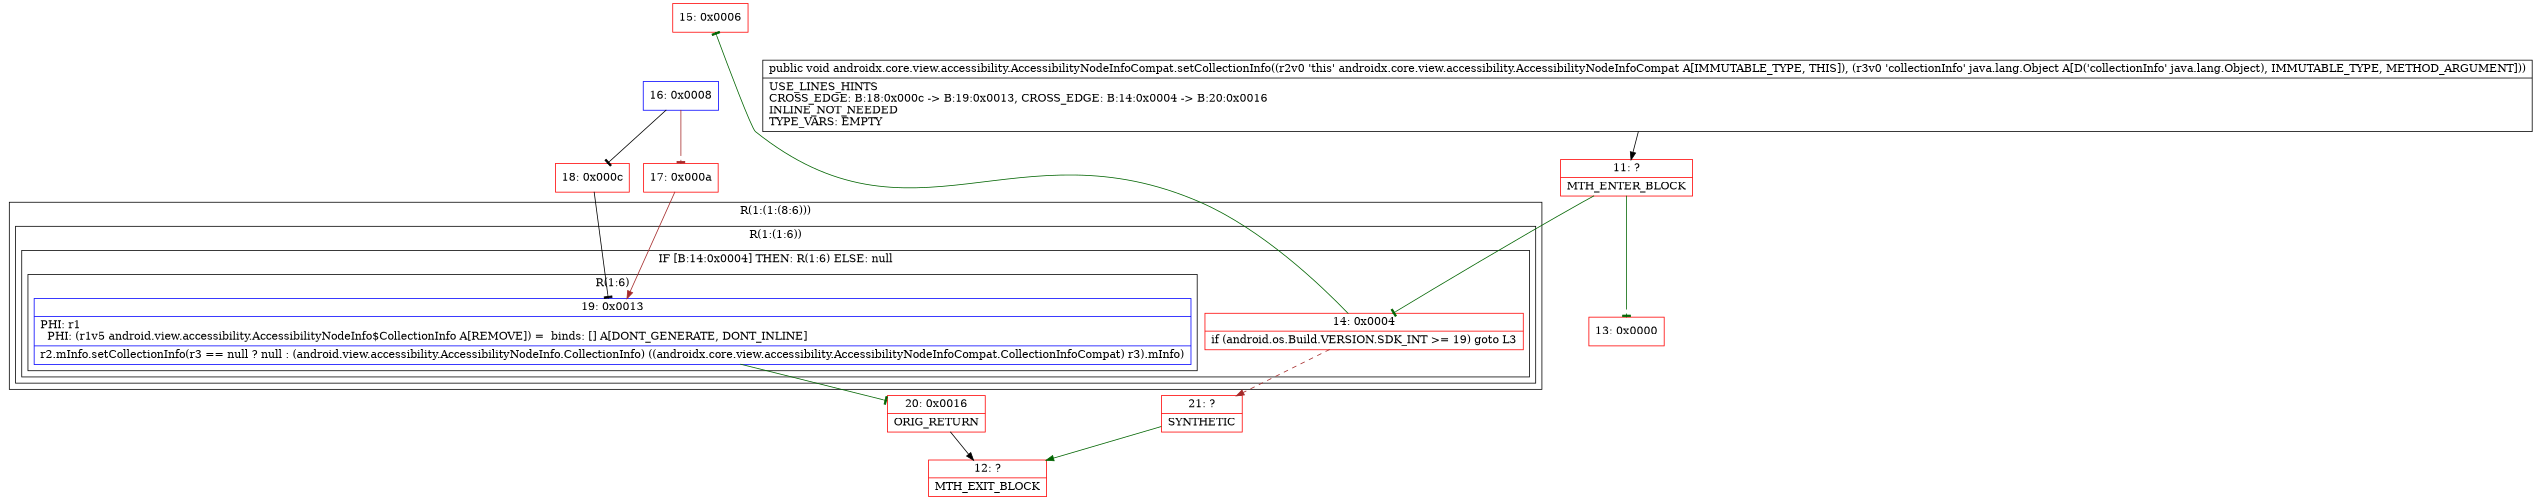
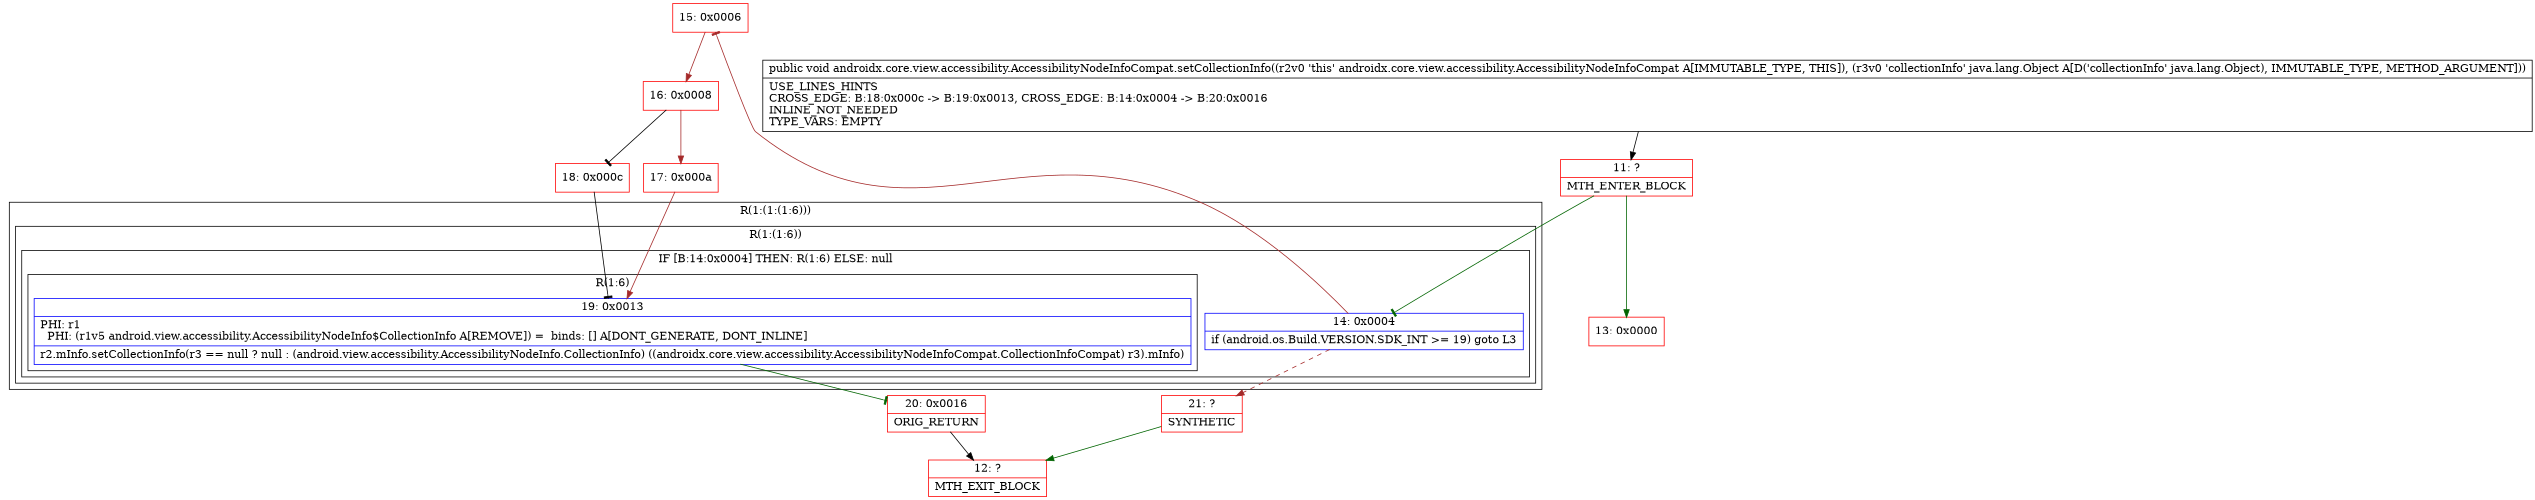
  digraph {
    node [color=red shape=record]
    edge [arrowhead=normal color=brown]
    n1 [color=blue label="{19\:\ 0x0013|PHI: r1 \l  PHI: (r1v5 android.view.accessibility.AccessibilityNodeInfo$CollectionInfo A[REMOVE]) =  binds: [] A[DONT_GENERATE, DONT_INLINE]\l|r2.mInfo.setCollectionInfo(r3 == null ? null : (android.view.accessibility.AccessibilityNodeInfo.CollectionInfo) ((androidx.core.view.accessibility.AccessibilityNodeInfoCompat.CollectionInfoCompat) r3).mInfo)\l}"]
-   n2 [label="{14\:\ 0x0004|if (android.os.Build.VERSION.SDK_INT \>= 19) goto L3\l}"]
+   n2 [color=blue label="{14\:\ 0x0004|if (android.os.Build.VERSION.SDK_INT \>= 19) goto L3\l}"]
    n3 [label="{20\:\ 0x0016|ORIG_RETURN\l}"]
    n4 [label="{15\:\ 0x0006}"]
    n5 [label="{21\:\ ?|SYNTHETIC\l}"]
-   n6 [color=blue label="{16\:\ 0x0008}"]
+   n6 [label="{16\:\ 0x0008}"]
    n7 [label="{12\:\ ?|MTH_EXIT_BLOCK\l}"]
    n8 [label="{11\:\ ?|MTH_ENTER_BLOCK\l}"]
    n9 [label="{13\:\ 0x0000}"]
    n10 [label="{17\:\ 0x000a}"]
    n11 [label="{18\:\ 0x000c}"]
    n12 [label="{public void androidx.core.view.accessibility.AccessibilityNodeInfoCompat.setCollectionInfo((r2v0 'this' androidx.core.view.accessibility.AccessibilityNodeInfoCompat A[IMMUTABLE_TYPE, THIS]), (r3v0 'collectionInfo' java.lang.Object A[D('collectionInfo' java.lang.Object), IMMUTABLE_TYPE, METHOD_ARGUMENT]))  | USE_LINES_HINTS\lCROSS_EDGE: B:18:0x000c \-\> B:19:0x0013, CROSS_EDGE: B:14:0x0004 \-\> B:20:0x0016\lINLINE_NOT_NEEDED\lTYPE_VARS: EMPTY\l}" color=""]
    subgraph cluster_1 {
-     label="R(1:(1:(8:6)))"
+     label="R(1:(1:(1:6)))"
      subgraph cluster_2 {
        label="R(1:(1:6))"
        subgraph cluster_3 {
          label="IF [B:14:0x0004] THEN: R(1:6) ELSE: null"
          n2
          subgraph cluster_4 {
            label="R(1:6)"
            n1
          }
        }
      }
    }
    n1 -> n3 [arrowhead=tee color=darkgreen]
-   n2 -> n4 [arrowhead=tee color=darkgreen]
+   n2 -> n4 [arrowhead=tee]
    n2 -> n5 [style=dashed]
    n3 -> n7 [color=black]
+   n4 -> n6
    n5 -> n7 [color=darkgreen]
-   n6 -> n10 [arrowhead=tee]
+   n6 -> n10
    n6 -> n11 [arrowhead=tee color=black]
    n8 -> n2 [arrowhead=tee color=darkgreen]
-   n8 -> n9 [arrowhead=tee color=darkgreen]
+   n8 -> n9 [color=darkgreen]
    n10 -> n1
    n11 -> n1 [arrowhead=tee color=black]
    n12 -> n8 [color=black]
  }
